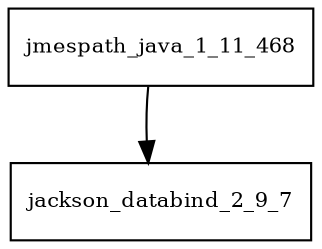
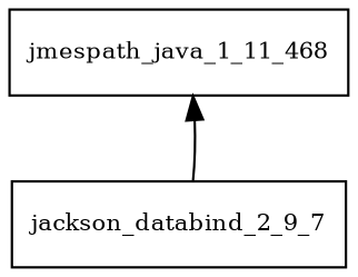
  digraph {
    node [fontsize=10.0 shape=box]
    jmespath_java_1_11_468
    jackson_databind_2_9_7
-   jmespath_java_1_11_468 -> jackson_databind_2_9_7
+   jackson_databind_2_9_7 -> jmespath_java_1_11_468
  }
